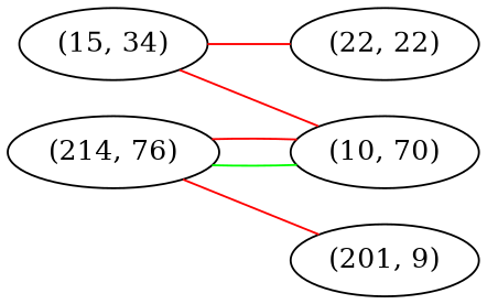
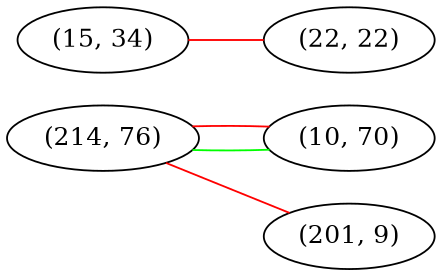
  graph {
    rankdir=LR
    edge [color=red weight=1]
    "(15, 34)"
    "(22, 22)"
    "(10, 70)"
    "(214, 76)"
    n5 [label="(201, 9)"]
    "(15, 34)" -- "(22, 22)"
-   "(15, 34)" -- "(10, 70)"
    "(214, 76)" -- "(10, 70)" [color=green weight=2]
    "(214, 76)" -- "(10, 70)"
    "(214, 76)" -- n5
  }
